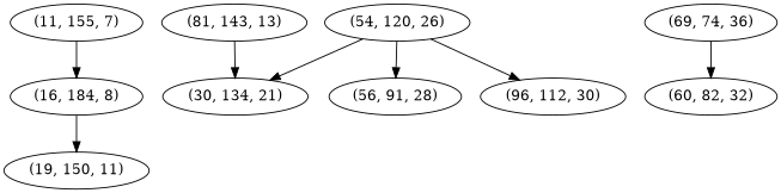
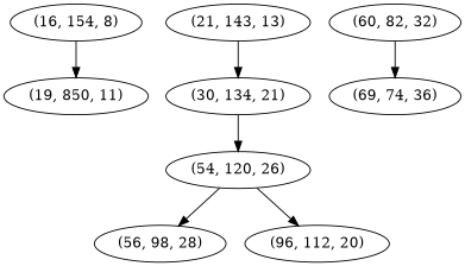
  digraph {
-   "(11, 155, 7)"
-   "(16, 154, 8)" [label="(16, 184, 8)"]
-   "(19, 150, 11)"
+   "(16, 154, 8)"
+   "(19, 150, 11)" [label="(19, 850, 11)"]
    n4 [label="(30, 134, 21)"]
-   "(21, 143, 13)" [label="(81, 143, 13)"]
+   "(21, 143, 13)"
    "(54, 120, 26)"
-   "(56, 91, 28)"
-   "(96, 112, 30)"
+   "(56, 91, 28)" [label="(56, 98, 28)"]
+   "(96, 112, 30)" [label="(96, 112, 20)"]
    "(60, 82, 32)"
    "(69, 74, 36)"
-   "(11, 155, 7)" -> "(16, 154, 8)"
    "(16, 154, 8)" -> "(19, 150, 11)"
-   "(54, 120, 26)" -> n4
+   n4 -> "(54, 120, 26)"
    "(21, 143, 13)" -> n4
    "(54, 120, 26)" -> "(56, 91, 28)"
    "(54, 120, 26)" -> "(96, 112, 30)"
-   "(69, 74, 36)" -> "(60, 82, 32)"
+   "(60, 82, 32)" -> "(69, 74, 36)"
  }
